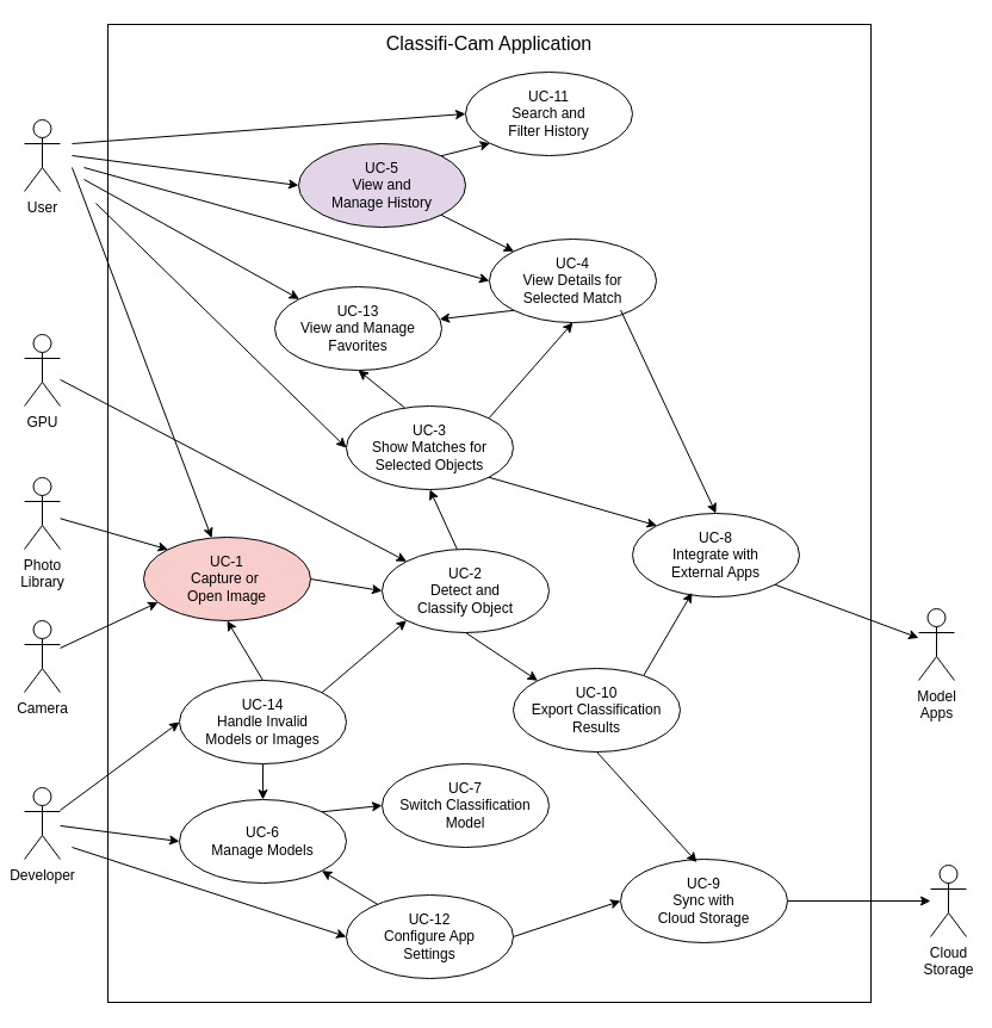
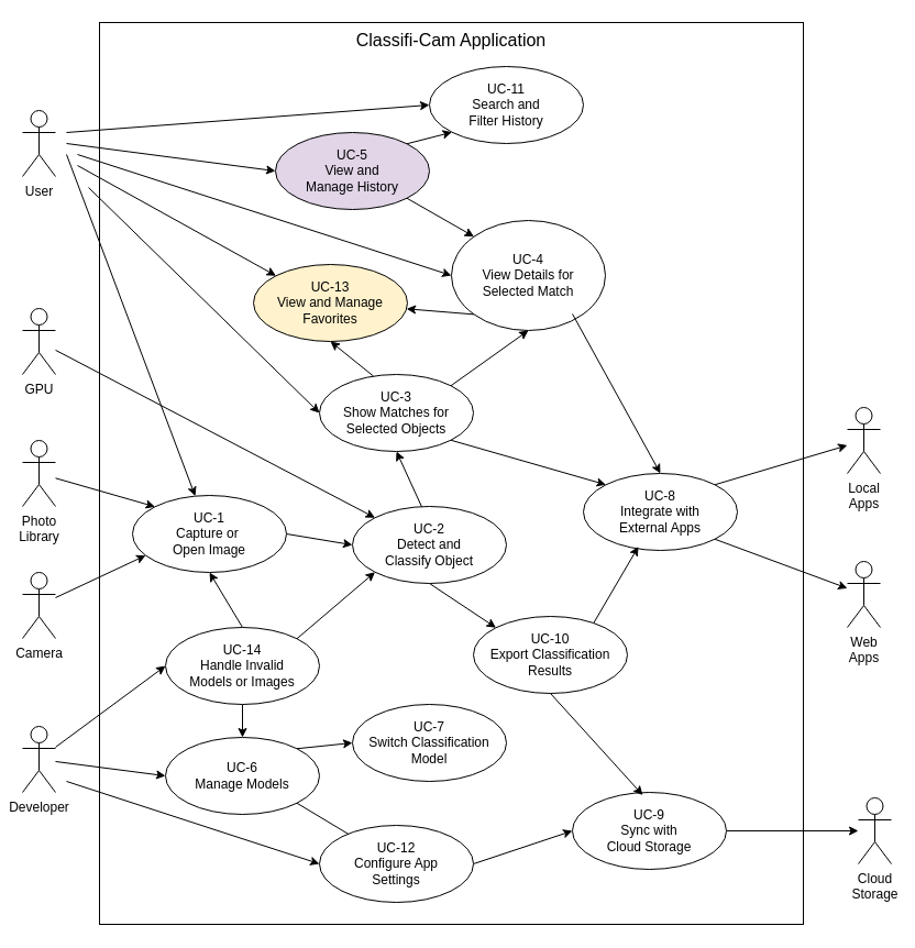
  <mxCell id="0" />
  <mxCell id="1" parent="0" />
  <mxCell id="2" value="Classifi-Cam Application" style="rounded=0;whiteSpace=wrap;html=1;horizontal=1;verticalAlign=top;fontSize=16;" parent="1" vertex="1"><mxGeometry x="90" y="20" width="640" height="820" as="geometry" /></mxCell>
  <mxCell id="3" style="edgeStyle=none;html=1;exitX=1;exitY=0.5;exitDx=0;exitDy=0;entryX=0;entryY=0.5;entryDx=0;entryDy=0;" parent="1" source="4" target="7" edge="1"><mxGeometry relative="1" as="geometry" /></mxCell>
- <mxCell id="4" value="UC-1&lt;div&gt;Capture or&amp;nbsp;&lt;div&gt;Open Image&lt;/div&gt;&lt;/div&gt;" style="ellipse;whiteSpace=wrap;html=1;fillColor=#f8cecc;" parent="1" vertex="1"><mxGeometry x="120" y="450" width="140" height="70" as="geometry" /></mxCell>
+ <mxCell id="4" value="UC-1&lt;div&gt;Capture or&amp;nbsp;&lt;div&gt;Open Image&lt;/div&gt;&lt;/div&gt;" style="ellipse;whiteSpace=wrap;html=1;" parent="1" vertex="1"><mxGeometry x="120" y="450" width="140" height="70" as="geometry" /></mxCell>
  <mxCell id="5" style="edgeStyle=none;html=1;exitX=0.457;exitY=0.036;exitDx=0;exitDy=0;entryX=0.5;entryY=1;entryDx=0;entryDy=0;exitPerimeter=0;" parent="1" source="7" target="10" edge="1"><mxGeometry relative="1" as="geometry"><mxPoint x="451.02" y="435.52" as="targetPoint" /></mxGeometry></mxCell>
  <mxCell id="6" style="edgeStyle=none;html=1;exitX=0.5;exitY=1;exitDx=0;exitDy=0;entryX=0;entryY=0;entryDx=0;entryDy=0;" parent="1" source="7" target="25" edge="1"><mxGeometry relative="1" as="geometry" /></mxCell>
  <mxCell id="7" value="UC-2&lt;div&gt;Detect and&lt;div&gt;Classify Object&lt;/div&gt;&lt;/div&gt;" style="ellipse;whiteSpace=wrap;html=1;" parent="1" vertex="1"><mxGeometry x="320" y="460" width="140" height="70" as="geometry" /></mxCell>
  <mxCell id="8" style="edgeStyle=none;html=1;exitX=0.35;exitY=0.021;exitDx=0;exitDy=0;entryX=0.5;entryY=1;entryDx=0;entryDy=0;exitPerimeter=0;" parent="1" source="10" target="30" edge="1"><mxGeometry relative="1" as="geometry" /></mxCell>
  <mxCell id="9" style="edgeStyle=none;html=1;exitX=1;exitY=1;exitDx=0;exitDy=0;entryX=0;entryY=0;entryDx=0;entryDy=0;" parent="1" source="10" target="21" edge="1"><mxGeometry relative="1" as="geometry"><mxPoint x="480" y="440" as="sourcePoint" /></mxGeometry></mxCell>
  <mxCell id="10" value="UC-3&lt;div&gt;Show Matches for&lt;/div&gt;&lt;div&gt;Selected Objects&lt;/div&gt;" style="ellipse;whiteSpace=wrap;html=1;" parent="1" vertex="1"><mxGeometry x="290" y="340" width="140" height="70" as="geometry" /></mxCell>
  <mxCell id="11" style="edgeStyle=none;html=1;exitX=0;exitY=1;exitDx=0;exitDy=0;" parent="1" source="12" target="30" edge="1"><mxGeometry relative="1" as="geometry" /></mxCell>
- <mxCell id="12" value="UC-4&lt;div&gt;View Details for&lt;/div&gt;&lt;div&gt;Selected Match&lt;/div&gt;" style="ellipse;whiteSpace=wrap;html=1;" parent="1" vertex="1"><mxGeometry x="410" y="200" width="140" height="70" as="geometry" /></mxCell>
+ <mxCell id="12" value="UC-4&lt;div&gt;View Details for&lt;/div&gt;&lt;div&gt;Selected Match&lt;/div&gt;" style="ellipse;whiteSpace=wrap;html=1;" parent="1" vertex="1"><mxGeometry x="410" y="200" width="140" height="100" as="geometry" /></mxCell>
  <mxCell id="13" style="edgeStyle=none;html=1;exitX=1;exitY=0;exitDx=0;exitDy=0;entryX=0;entryY=1;entryDx=0;entryDy=0;" parent="1" source="15" target="26" edge="1"><mxGeometry relative="1" as="geometry" /></mxCell>
  <mxCell id="14" style="edgeStyle=none;html=1;exitX=1;exitY=1;exitDx=0;exitDy=0;entryX=0;entryY=0;entryDx=0;entryDy=0;" parent="1" source="15" target="12" edge="1"><mxGeometry relative="1" as="geometry"><mxPoint x="279.747" y="290.251" as="sourcePoint" /></mxGeometry></mxCell>
  <mxCell id="15" value="UC-5&lt;div&gt;View and&lt;/div&gt;&lt;div&gt;Manage History&lt;/div&gt;" style="ellipse;whiteSpace=wrap;html=1;fillColor=#e1d5e7;" parent="1" vertex="1"><mxGeometry x="250" y="120" width="140" height="70" as="geometry" /></mxCell>
  <mxCell id="16" style="edgeStyle=none;html=1;exitX=1;exitY=0;exitDx=0;exitDy=0;entryX=0;entryY=0.5;entryDx=0;entryDy=0;" parent="1" source="17" target="18" edge="1"><mxGeometry relative="1" as="geometry" /></mxCell>
  <mxCell id="17" value="UC-6&lt;div&gt;Manage Models&lt;/div&gt;" style="ellipse;whiteSpace=wrap;html=1;" parent="1" vertex="1"><mxGeometry x="150" y="670" width="140" height="70" as="geometry" /></mxCell>
  <mxCell id="18" value="UC-7&lt;div&gt;Switch Classification&lt;/div&gt;&lt;div&gt;Model&lt;/div&gt;" style="ellipse;whiteSpace=wrap;html=1;" parent="1" vertex="1"><mxGeometry x="320" y="640" width="140" height="70" as="geometry" /></mxCell>
+ <mxCell id="19" style="edgeStyle=none;html=1;exitX=1;exitY=0;exitDx=0;exitDy=0;" parent="1" source="21" target="38" edge="1"><mxGeometry relative="1" as="geometry" /></mxCell>
  <mxCell id="20" style="edgeStyle=none;html=1;exitX=1;exitY=1;exitDx=0;exitDy=0;" parent="1" source="21" target="39" edge="1"><mxGeometry relative="1" as="geometry" /></mxCell>
  <mxCell id="21" value="UC-8&lt;div&gt;Integrate with&lt;/div&gt;&lt;div&gt;External Apps&lt;/div&gt;" style="ellipse;whiteSpace=wrap;html=1;" parent="1" vertex="1"><mxGeometry x="530" y="430" width="140" height="70" as="geometry" /></mxCell>
  <mxCell id="22" style="edgeStyle=none;html=1;exitX=1;exitY=0.5;exitDx=0;exitDy=0;" parent="1" source="23" target="37" edge="1"><mxGeometry relative="1" as="geometry" /></mxCell>
  <mxCell id="23" value="UC-9&lt;div&gt;Sync with&lt;/div&gt;&lt;div&gt;Cloud Storage&lt;/div&gt;" style="ellipse;whiteSpace=wrap;html=1;" parent="1" vertex="1"><mxGeometry x="520" y="720" width="140" height="70" as="geometry" /></mxCell>
  <mxCell id="24" style="edgeStyle=none;html=1;exitX=0.779;exitY=0.093;exitDx=0;exitDy=0;entryX=0.357;entryY=0.95;entryDx=0;entryDy=0;entryPerimeter=0;exitPerimeter=0;" parent="1" source="25" target="21" edge="1"><mxGeometry relative="1" as="geometry" /></mxCell>
  <mxCell id="25" value="UC-10&lt;div&gt;Export Classification&lt;/div&gt;&lt;div&gt;Results&lt;/div&gt;" style="ellipse;whiteSpace=wrap;html=1;" parent="1" vertex="1"><mxGeometry x="430" y="560" width="140" height="70" as="geometry" /></mxCell>
  <mxCell id="26" value="UC-11&lt;div&gt;Search and&lt;/div&gt;&lt;div&gt;Filter History&lt;/div&gt;" style="ellipse;whiteSpace=wrap;html=1;" parent="1" vertex="1"><mxGeometry x="390" y="60" width="140" height="70" as="geometry" /></mxCell>
  <mxCell id="27" style="edgeStyle=none;html=1;exitX=1;exitY=0.5;exitDx=0;exitDy=0;entryX=0;entryY=0.5;entryDx=0;entryDy=0;" parent="1" source="29" target="23" edge="1"><mxGeometry relative="1" as="geometry" /></mxCell>
- <mxCell id="28" style="edgeStyle=none;html=1;exitX=0.207;exitY=0.136;exitDx=0;exitDy=0;entryX=1;entryY=1;entryDx=0;entryDy=0;exitPerimeter=0;" parent="1" source="29" target="17" edge="1"><mxGeometry relative="1" as="geometry" /></mxCell>
+ <mxCell id="28" style="edgeStyle=none;html=1;exitX=0.207;exitY=0.136;exitDx=0;exitDy=0;entryX=1;entryY=1;entryDx=0;entryDy=0;exitPerimeter=0;endArrow=none;" parent="1" source="29" target="17" edge="1"><mxGeometry relative="1" as="geometry" /></mxCell>
  <mxCell id="29" value="UC-12&lt;div&gt;Configure App&lt;/div&gt;&lt;div&gt;Settings&lt;/div&gt;" style="ellipse;whiteSpace=wrap;html=1;" parent="1" vertex="1"><mxGeometry x="290" y="750" width="140" height="70" as="geometry" /></mxCell>
- <mxCell id="30" value="UC-13&lt;div&gt;View and Manage&lt;/div&gt;&lt;div&gt;Favorites&lt;/div&gt;" style="ellipse;whiteSpace=wrap;html=1;" parent="1" vertex="1"><mxGeometry x="230" y="240" width="140" height="70" as="geometry" /></mxCell>
+ <mxCell id="30" value="UC-13&lt;div&gt;View and Manage&lt;/div&gt;&lt;div&gt;Favorites&lt;/div&gt;" style="ellipse;whiteSpace=wrap;html=1;fillColor=#fff2cc;" parent="1" vertex="1"><mxGeometry x="230" y="240" width="140" height="70" as="geometry" /></mxCell>
  <mxCell id="31" style="edgeStyle=none;html=1;exitX=0.5;exitY=0;exitDx=0;exitDy=0;entryX=0.5;entryY=1;entryDx=0;entryDy=0;" parent="1" source="34" target="4" edge="1"><mxGeometry relative="1" as="geometry" /></mxCell>
  <mxCell id="32" style="edgeStyle=none;html=1;exitX=1;exitY=0;exitDx=0;exitDy=0;entryX=0;entryY=1;entryDx=0;entryDy=0;" parent="1" source="34" target="7" edge="1"><mxGeometry relative="1" as="geometry" /></mxCell>
  <mxCell id="33" style="edgeStyle=none;html=1;exitX=0.5;exitY=1;exitDx=0;exitDy=0;entryX=0.5;entryY=0;entryDx=0;entryDy=0;" parent="1" source="34" target="17" edge="1"><mxGeometry relative="1" as="geometry" /></mxCell>
  <mxCell id="34" value="UC-14&lt;div&gt;Handle Invalid&lt;/div&gt;&lt;div&gt;Models or Images&lt;/div&gt;" style="ellipse;whiteSpace=wrap;html=1;" parent="1" vertex="1"><mxGeometry x="150" y="570" width="140" height="70" as="geometry" /></mxCell>
  <mxCell id="35" value="Photo&lt;div&gt;Library&lt;/div&gt;" style="shape=umlActor;html=1;verticalLabelPosition=bottom;verticalAlign=top;align=center;" parent="1" vertex="1"><mxGeometry x="20" y="400" width="30" height="60" as="geometry" /></mxCell>
  <mxCell id="36" value="GPU" style="shape=umlActor;html=1;verticalLabelPosition=bottom;verticalAlign=top;align=center;" parent="1" vertex="1"><mxGeometry x="20" y="280" width="30" height="60" as="geometry" /></mxCell>
  <mxCell id="37" value="Cloud&lt;div&gt;Storage&lt;/div&gt;" style="shape=umlActor;html=1;verticalLabelPosition=bottom;verticalAlign=top;align=center;" parent="1" vertex="1"><mxGeometry x="780" y="725" width="30" height="60" as="geometry" /></mxCell>
- <mxCell id="39" value="Model&lt;div&gt;Apps&lt;/div&gt;" style="shape=umlActor;html=1;verticalLabelPosition=bottom;verticalAlign=top;align=center;" parent="1" vertex="1"><mxGeometry x="770" y="510" width="30" height="60" as="geometry" /></mxCell>
+ <mxCell id="38" value="Local&lt;div&gt;Apps&lt;/div&gt;" style="shape=umlActor;html=1;verticalLabelPosition=bottom;verticalAlign=top;align=center;" parent="1" vertex="1"><mxGeometry x="770" y="370" width="30" height="60" as="geometry" /></mxCell>
+ <mxCell id="39" value="Web&lt;div&gt;Apps&lt;/div&gt;" style="shape=umlActor;html=1;verticalLabelPosition=bottom;verticalAlign=top;align=center;" parent="1" vertex="1"><mxGeometry x="770" y="510" width="30" height="60" as="geometry" /></mxCell>
  <mxCell id="40" value="Camera" style="shape=umlActor;html=1;verticalLabelPosition=bottom;verticalAlign=top;align=center;" parent="1" vertex="1"><mxGeometry x="20" y="520" width="30" height="60" as="geometry" /></mxCell>
  <mxCell id="41" value="User" style="shape=umlActor;html=1;verticalLabelPosition=bottom;verticalAlign=top;align=center;" parent="1" vertex="1"><mxGeometry x="20" y="100" width="30" height="60" as="geometry" /></mxCell>
  <mxCell id="42" value="Developer" style="shape=umlActor;html=1;verticalLabelPosition=bottom;verticalAlign=top;align=center;" parent="1" vertex="1"><mxGeometry x="20" y="660" width="30" height="60" as="geometry" /></mxCell>
  <mxCell id="43" style="edgeStyle=none;html=1;exitX=1;exitY=0;exitDx=0;exitDy=0;entryX=0.5;entryY=1;entryDx=0;entryDy=0;" parent="1" source="10" target="12" edge="1"><mxGeometry relative="1" as="geometry" /></mxCell>
  <mxCell id="44" value="" style="endArrow=classic;html=1;entryX=0.086;entryY=0.779;entryDx=0;entryDy=0;entryPerimeter=0;" parent="1" source="40" target="4" edge="1"><mxGeometry width="50" height="50" relative="1" as="geometry"><mxPoint x="430" y="550" as="sourcePoint" /><mxPoint x="480" y="500" as="targetPoint" /></mxGeometry></mxCell>
  <mxCell id="45" value="" style="endArrow=classic;html=1;entryX=0;entryY=0;entryDx=0;entryDy=0;" parent="1" source="36" target="7" edge="1"><mxGeometry width="50" height="50" relative="1" as="geometry"><mxPoint x="430" y="490" as="sourcePoint" /><mxPoint x="480" y="440" as="targetPoint" /></mxGeometry></mxCell>
  <mxCell id="46" value="" style="endArrow=classic;html=1;entryX=0;entryY=0.5;entryDx=0;entryDy=0;" parent="1" source="42" target="17" edge="1"><mxGeometry width="50" height="50" relative="1" as="geometry"><mxPoint x="430" y="550" as="sourcePoint" /><mxPoint x="480" y="500" as="targetPoint" /></mxGeometry></mxCell>
  <mxCell id="47" value="" style="endArrow=classic;html=1;entryX=0;entryY=0.5;entryDx=0;entryDy=0;" parent="1" source="42" target="34" edge="1"><mxGeometry width="50" height="50" relative="1" as="geometry"><mxPoint x="430" y="550" as="sourcePoint" /><mxPoint x="480" y="500" as="targetPoint" /></mxGeometry></mxCell>
  <mxCell id="48" value="" style="endArrow=classic;html=1;entryX=0;entryY=0;entryDx=0;entryDy=0;" parent="1" source="35" target="4" edge="1"><mxGeometry width="50" height="50" relative="1" as="geometry"><mxPoint x="430" y="550" as="sourcePoint" /><mxPoint x="480" y="500" as="targetPoint" /></mxGeometry></mxCell>
  <mxCell id="49" value="" style="endArrow=classic;html=1;" parent="1" target="4" edge="1"><mxGeometry width="50" height="50" relative="1" as="geometry"><mxPoint x="60" y="140" as="sourcePoint" /><mxPoint x="480" y="440" as="targetPoint" /></mxGeometry></mxCell>
  <mxCell id="50" value="" style="endArrow=classic;html=1;entryX=0;entryY=0.5;entryDx=0;entryDy=0;" parent="1" target="15" edge="1"><mxGeometry width="50" height="50" relative="1" as="geometry"><mxPoint x="60" y="130" as="sourcePoint" /><mxPoint x="480" y="440" as="targetPoint" /></mxGeometry></mxCell>
  <mxCell id="51" value="" style="endArrow=classic;html=1;entryX=0;entryY=0.5;entryDx=0;entryDy=0;" parent="1" target="12" edge="1"><mxGeometry width="50" height="50" relative="1" as="geometry"><mxPoint x="70" y="140" as="sourcePoint" /><mxPoint x="480" y="440" as="targetPoint" /></mxGeometry></mxCell>
  <mxCell id="52" value="" style="endArrow=classic;html=1;entryX=0;entryY=0.5;entryDx=0;entryDy=0;" parent="1" target="26" edge="1"><mxGeometry width="50" height="50" relative="1" as="geometry"><mxPoint x="60" y="120" as="sourcePoint" /><mxPoint x="480" y="440" as="targetPoint" /></mxGeometry></mxCell>
  <mxCell id="53" value="" style="endArrow=classic;html=1;entryX=0;entryY=0;entryDx=0;entryDy=0;" parent="1" target="30" edge="1"><mxGeometry width="50" height="50" relative="1" as="geometry"><mxPoint x="70" y="150" as="sourcePoint" /><mxPoint x="480" y="440" as="targetPoint" /></mxGeometry></mxCell>
  <mxCell id="54" value="" style="endArrow=classic;html=1;entryX=0;entryY=0.5;entryDx=0;entryDy=0;" parent="1" target="10" edge="1"><mxGeometry width="50" height="50" relative="1" as="geometry"><mxPoint x="80" y="170" as="sourcePoint" /><mxPoint x="480" y="440" as="targetPoint" /></mxGeometry></mxCell>
  <mxCell id="55" value="" style="endArrow=classic;html=1;entryX=0;entryY=0.5;entryDx=0;entryDy=0;" parent="1" target="29" edge="1"><mxGeometry width="50" height="50" relative="1" as="geometry"><mxPoint x="60" y="710" as="sourcePoint" /><mxPoint x="480" y="440" as="targetPoint" /></mxGeometry></mxCell>
  <mxCell id="56" value="" style="endArrow=classic;html=1;exitX=0.786;exitY=0.85;exitDx=0;exitDy=0;exitPerimeter=0;entryX=0.5;entryY=0;entryDx=0;entryDy=0;" parent="1" source="12" target="21" edge="1"><mxGeometry width="50" height="50" relative="1" as="geometry"><mxPoint x="430" y="490" as="sourcePoint" /><mxPoint x="480" y="440" as="targetPoint" /></mxGeometry></mxCell>
  <mxCell id="57" style="edgeStyle=none;html=1;exitX=0.5;exitY=1;exitDx=0;exitDy=0;entryX=0.457;entryY=0.036;entryDx=0;entryDy=0;entryPerimeter=0;" parent="1" source="25" target="23" edge="1"><mxGeometry relative="1" as="geometry" /></mxCell>
